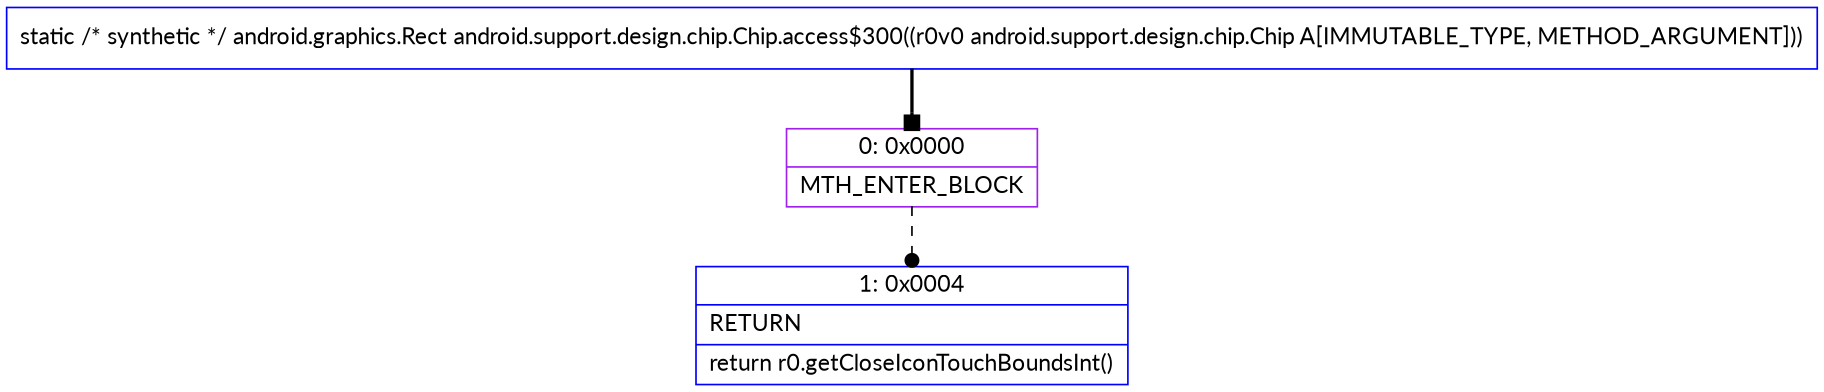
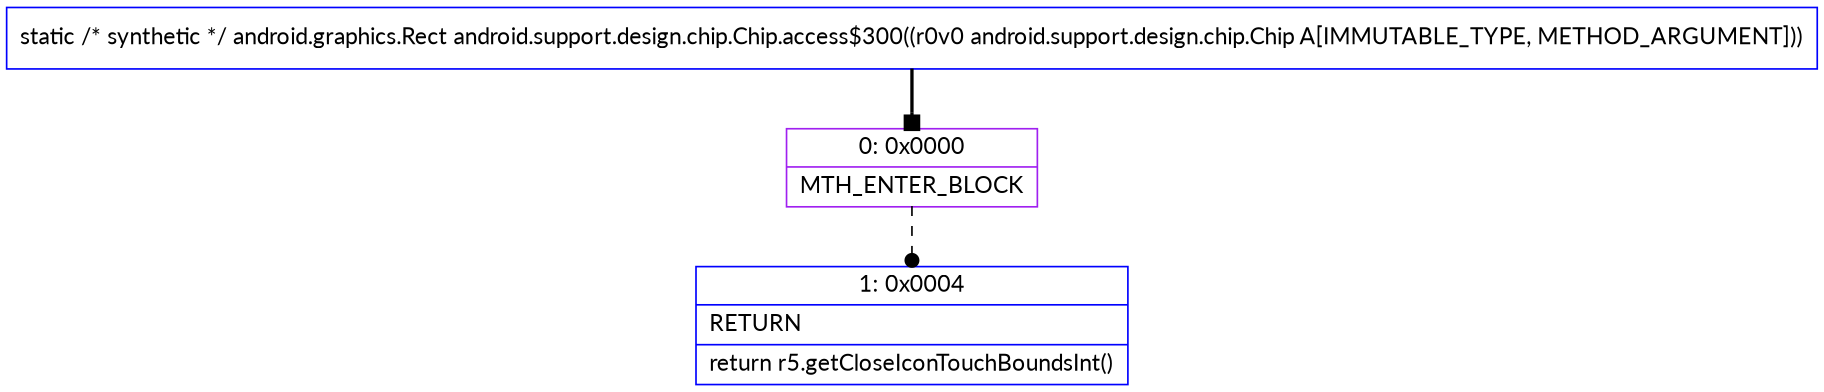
  digraph {
    fontname=Lato
    node [shape=record color=blue fontname=Lato]
    edge [fontname=Lato]
    n1 [label="{0\:\ 0x0000|MTH_ENTER_BLOCK\l}" color=purple]
-   n2 [label="{1\:\ 0x0004|RETURN\l|return r0.getCloseIconTouchBoundsInt()\l}"]
+   n2 [label="{1\:\ 0x0004|RETURN\l|return r5.getCloseIconTouchBoundsInt()\l}"]
    n3 [label="{static \/* synthetic *\/ android.graphics.Rect android.support.design.chip.Chip.access$300((r0v0 android.support.design.chip.Chip A[IMMUTABLE_TYPE, METHOD_ARGUMENT])) }"]
    n1 -> n2 [style=dashed arrowhead=dot]
    n3 -> n1 [style=bold arrowhead=box]
  }
